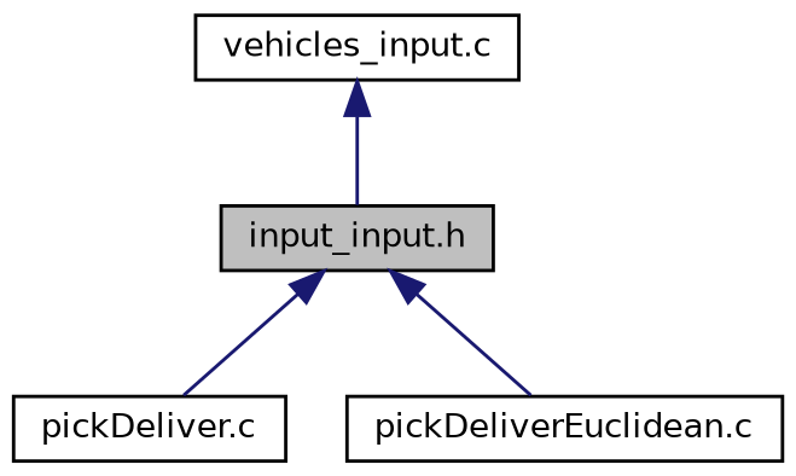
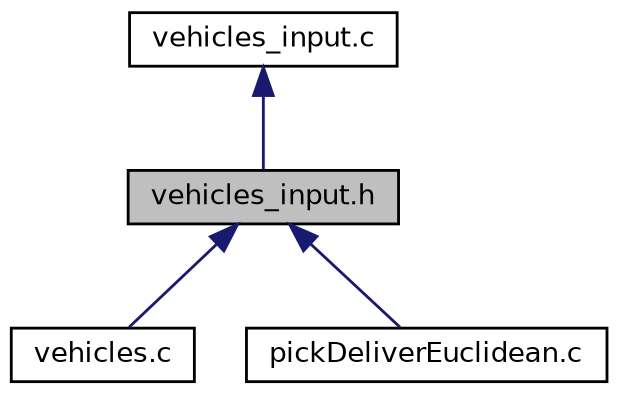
  digraph {
    node [color=black fillcolor=white fontname=Helvetica fontsize=10 shape=record style=filled]
    edge [color=midnightblue dir=back fontname=Helvetica fontsize=10 labelfontname=Helvetica labelfontsize=10 style=solid]
-   n1 [fillcolor=grey75 fontcolor=black height=0.2 label="input_input.h" width=0.4]
-   n2 [height=0.2 label="pickDeliver.c" width=0.4]
+   n1 [fillcolor=grey75 fontcolor=black height=0.2 label="vehicles_input.h" width=0.4]
+   n2 [height=0.2 label="vehicles.c" width=0.4]
    n3 [height=0.2 label="pickDeliverEuclidean.c" width=0.4]
    n4 [height=0.2 label="vehicles_input.c" width=0.4]
    n1 -> n2
    n1 -> n3
    n4 -> n1
  }
